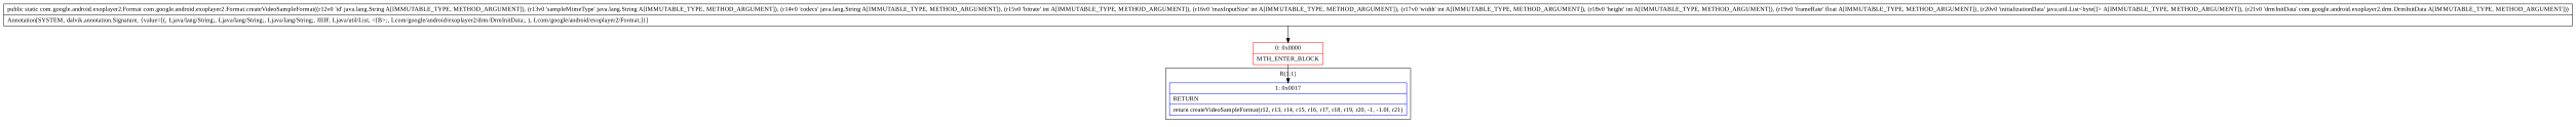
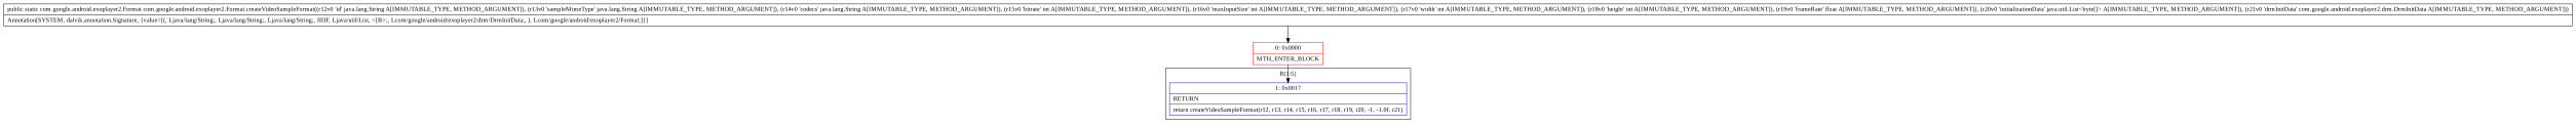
  digraph {
    fontname="Liberation Serif"
    node [shape=record fontname="Liberation Serif"]
    edge [fontname="Liberation Serif"]
    n1 [color=blue label="{1\:\ 0x0017|RETURN\l|return createVideoSampleFormat(r12, r13, r14, r15, r16, r17, r18, r19, r20, \-1, \-1.0f, r21)\l}"]
    n2 [color=red label="{0\:\ 0x0000|MTH_ENTER_BLOCK\l}"]
    n3 [label="{public static com.google.android.exoplayer2.Format com.google.android.exoplayer2.Format.createVideoSampleFormat((r12v0 'id' java.lang.String A[IMMUTABLE_TYPE, METHOD_ARGUMENT]), (r13v0 'sampleMimeType' java.lang.String A[IMMUTABLE_TYPE, METHOD_ARGUMENT]), (r14v0 'codecs' java.lang.String A[IMMUTABLE_TYPE, METHOD_ARGUMENT]), (r15v0 'bitrate' int A[IMMUTABLE_TYPE, METHOD_ARGUMENT]), (r16v0 'maxInputSize' int A[IMMUTABLE_TYPE, METHOD_ARGUMENT]), (r17v0 'width' int A[IMMUTABLE_TYPE, METHOD_ARGUMENT]), (r18v0 'height' int A[IMMUTABLE_TYPE, METHOD_ARGUMENT]), (r19v0 'frameRate' float A[IMMUTABLE_TYPE, METHOD_ARGUMENT]), (r20v0 'initializationData' java.util.List\<byte[]\> A[IMMUTABLE_TYPE, METHOD_ARGUMENT]), (r21v0 'drmInitData' com.google.android.exoplayer2.drm.DrmInitData A[IMMUTABLE_TYPE, METHOD_ARGUMENT]))  | Annotation[SYSTEM, dalvik.annotation.Signature, \{value=[(, Ljava\/lang\/String;, Ljava\/lang\/String;, Ljava\/lang\/String;, IIIIF, Ljava\/util\/List, \<[B\>;, Lcom\/google\/android\/exoplayer2\/drm\/DrmInitData;, ), Lcom\/google\/android\/exoplayer2\/Format;]\}]\l}"]
    subgraph cluster_1 {
-     label="R(1:1)"
+     label="R(1:5)"
      n1
    }
    n2 -> n1
    n3 -> n2
  }
